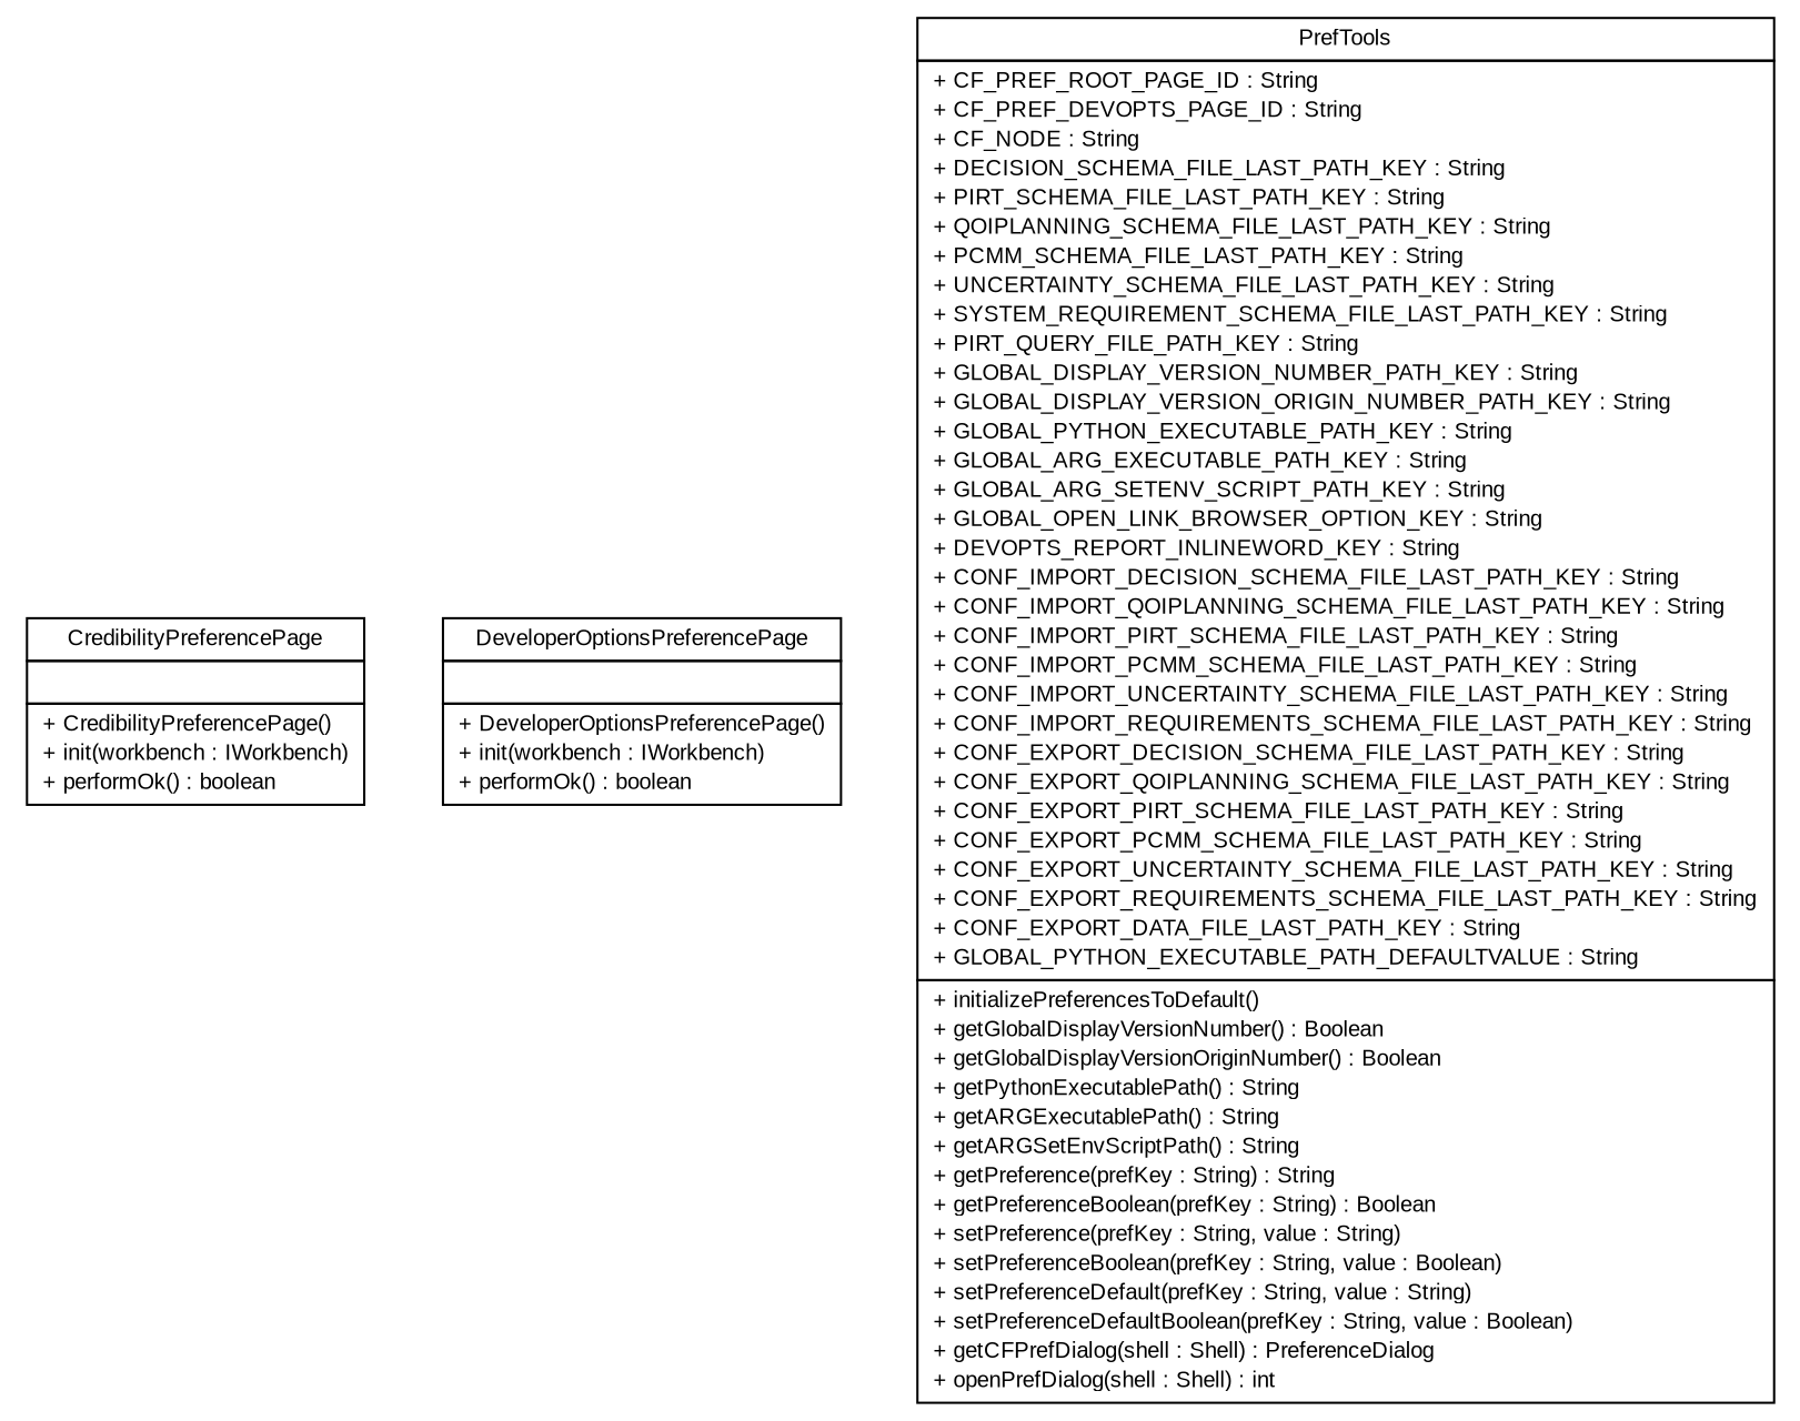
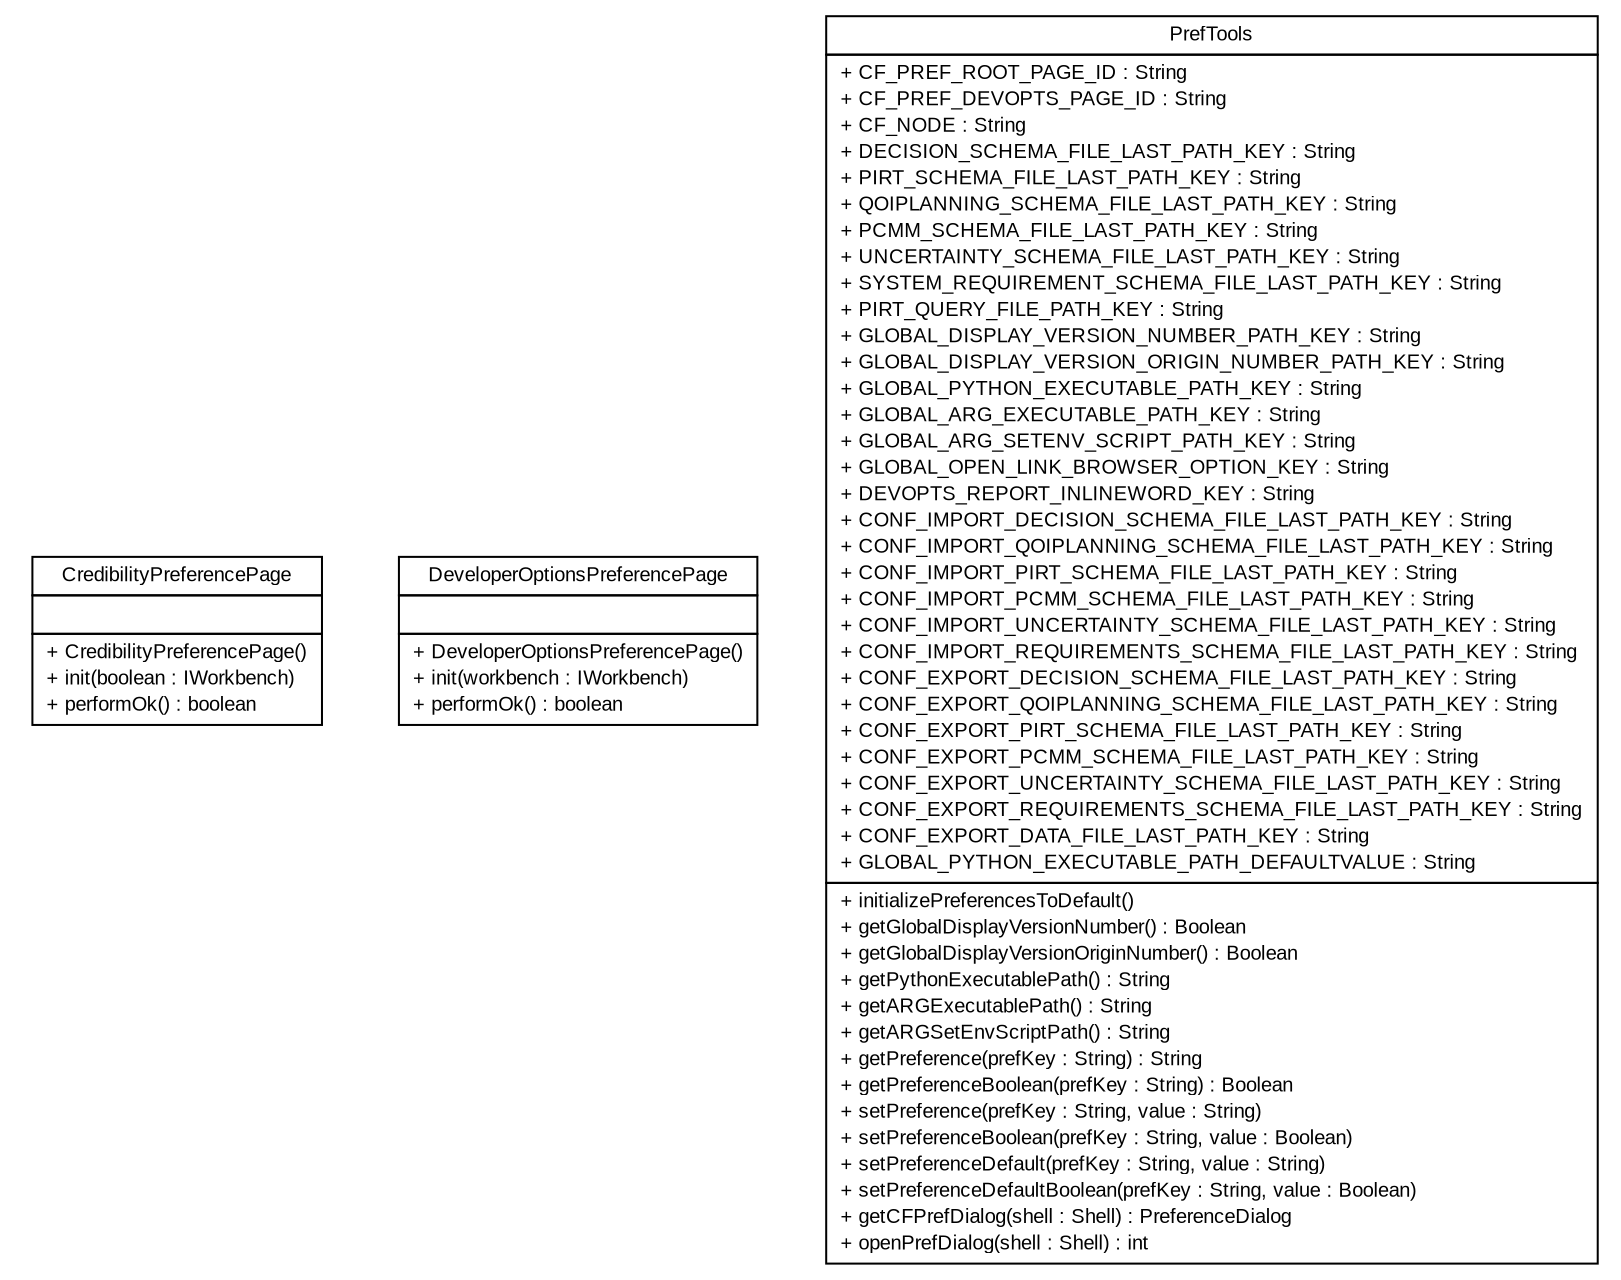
  digraph {
    nodesep=0.25
    ranksep=0.5
    node [fontcolor=black fontname=arial fontsize=10.0 shape=plaintext]
-   n1 [label=<<table title="gov.sandia.cf.preferences.CredibilityPreferencePage" border="0" cellborder="1" cellspacing="0" cellpadding="2" port="p" href="./CredibilityPreferencePage.html"> 		<tr><td><table border="0" cellspacing="0" cellpadding="1"> <tr><td align="center" balign="center"> CredibilityPreferencePage </td></tr> 		</table></td></tr> 		<tr><td><table border="0" cellspacing="0" cellpadding="1"> <tr><td align="left" balign="left">  </td></tr> 		</table></td></tr> 		<tr><td><table border="0" cellspacing="0" cellpadding="1"> <tr><td align="left" balign="left"> + CredibilityPreferencePage() </td></tr> <tr><td align="left" balign="left"> + init(workbench : IWorkbench) </td></tr> <tr><td align="left" balign="left"> + performOk() : boolean </td></tr> 		</table></td></tr> 		</table>>]
+   n1 [label=<<table title="gov.sandia.cf.preferences.CredibilityPreferencePage" border="0" cellborder="1" cellspacing="0" cellpadding="2" port="p" href="./CredibilityPreferencePage.html"> 		<tr><td><table border="0" cellspacing="0" cellpadding="1"> <tr><td align="center" balign="center"> CredibilityPreferencePage </td></tr> 		</table></td></tr> 		<tr><td><table border="0" cellspacing="0" cellpadding="1"> <tr><td align="left" balign="left">  </td></tr> 		</table></td></tr> 		<tr><td><table border="0" cellspacing="0" cellpadding="1"> <tr><td align="left" balign="left"> + CredibilityPreferencePage() </td></tr> <tr><td align="left" balign="left"> + init(boolean : IWorkbench) </td></tr> <tr><td align="left" balign="left"> + performOk() : boolean </td></tr> 		</table></td></tr> 		</table>>]
    n2 [label=<<table title="gov.sandia.cf.preferences.DeveloperOptionsPreferencePage" border="0" cellborder="1" cellspacing="0" cellpadding="2" port="p" href="./DeveloperOptionsPreferencePage.html"> 		<tr><td><table border="0" cellspacing="0" cellpadding="1"> <tr><td align="center" balign="center"> DeveloperOptionsPreferencePage </td></tr> 		</table></td></tr> 		<tr><td><table border="0" cellspacing="0" cellpadding="1"> <tr><td align="left" balign="left">  </td></tr> 		</table></td></tr> 		<tr><td><table border="0" cellspacing="0" cellpadding="1"> <tr><td align="left" balign="left"> + DeveloperOptionsPreferencePage() </td></tr> <tr><td align="left" balign="left"> + init(workbench : IWorkbench) </td></tr> <tr><td align="left" balign="left"> + performOk() : boolean </td></tr> 		</table></td></tr> 		</table>>]
    n3 [label=<<table title="gov.sandia.cf.preferences.PrefTools" border="0" cellborder="1" cellspacing="0" cellpadding="2" port="p" href="./PrefTools.html"> 		<tr><td><table border="0" cellspacing="0" cellpadding="1"> <tr><td align="center" balign="center"> PrefTools </td></tr> 		</table></td></tr> 		<tr><td><table border="0" cellspacing="0" cellpadding="1"> <tr><td align="left" balign="left"> + CF_PREF_ROOT_PAGE_ID : String </td></tr> <tr><td align="left" balign="left"> + CF_PREF_DEVOPTS_PAGE_ID : String </td></tr> <tr><td align="left" balign="left"> + CF_NODE : String </td></tr> <tr><td align="left" balign="left"> + DECISION_SCHEMA_FILE_LAST_PATH_KEY : String </td></tr> <tr><td align="left" balign="left"> + PIRT_SCHEMA_FILE_LAST_PATH_KEY : String </td></tr> <tr><td align="left" balign="left"> + QOIPLANNING_SCHEMA_FILE_LAST_PATH_KEY : String </td></tr> <tr><td align="left" balign="left"> + PCMM_SCHEMA_FILE_LAST_PATH_KEY : String </td></tr> <tr><td align="left" balign="left"> + UNCERTAINTY_SCHEMA_FILE_LAST_PATH_KEY : String </td></tr> <tr><td align="left" balign="left"> + SYSTEM_REQUIREMENT_SCHEMA_FILE_LAST_PATH_KEY : String </td></tr> <tr><td align="left" balign="left"> + PIRT_QUERY_FILE_PATH_KEY : String </td></tr> <tr><td align="left" balign="left"> + GLOBAL_DISPLAY_VERSION_NUMBER_PATH_KEY : String </td></tr> <tr><td align="left" balign="left"> + GLOBAL_DISPLAY_VERSION_ORIGIN_NUMBER_PATH_KEY : String </td></tr> <tr><td align="left" balign="left"> + GLOBAL_PYTHON_EXECUTABLE_PATH_KEY : String </td></tr> <tr><td align="left" balign="left"> + GLOBAL_ARG_EXECUTABLE_PATH_KEY : String </td></tr> <tr><td align="left" balign="left"> + GLOBAL_ARG_SETENV_SCRIPT_PATH_KEY : String </td></tr> <tr><td align="left" balign="left"> + GLOBAL_OPEN_LINK_BROWSER_OPTION_KEY : String </td></tr> <tr><td align="left" balign="left"> + DEVOPTS_REPORT_INLINEWORD_KEY : String </td></tr> <tr><td align="left" balign="left"> + CONF_IMPORT_DECISION_SCHEMA_FILE_LAST_PATH_KEY : String </td></tr> <tr><td align="left" balign="left"> + CONF_IMPORT_QOIPLANNING_SCHEMA_FILE_LAST_PATH_KEY : String </td></tr> <tr><td align="left" balign="left"> + CONF_IMPORT_PIRT_SCHEMA_FILE_LAST_PATH_KEY : String </td></tr> <tr><td align="left" balign="left"> + CONF_IMPORT_PCMM_SCHEMA_FILE_LAST_PATH_KEY : String </td></tr> <tr><td align="left" balign="left"> + CONF_IMPORT_UNCERTAINTY_SCHEMA_FILE_LAST_PATH_KEY : String </td></tr> <tr><td align="left" balign="left"> + CONF_IMPORT_REQUIREMENTS_SCHEMA_FILE_LAST_PATH_KEY : String </td></tr> <tr><td align="left" balign="left"> + CONF_EXPORT_DECISION_SCHEMA_FILE_LAST_PATH_KEY : String </td></tr> <tr><td align="left" balign="left"> + CONF_EXPORT_QOIPLANNING_SCHEMA_FILE_LAST_PATH_KEY : String </td></tr> <tr><td align="left" balign="left"> + CONF_EXPORT_PIRT_SCHEMA_FILE_LAST_PATH_KEY : String </td></tr> <tr><td align="left" balign="left"> + CONF_EXPORT_PCMM_SCHEMA_FILE_LAST_PATH_KEY : String </td></tr> <tr><td align="left" balign="left"> + CONF_EXPORT_UNCERTAINTY_SCHEMA_FILE_LAST_PATH_KEY : String </td></tr> <tr><td align="left" balign="left"> + CONF_EXPORT_REQUIREMENTS_SCHEMA_FILE_LAST_PATH_KEY : String </td></tr> <tr><td align="left" balign="left"> + CONF_EXPORT_DATA_FILE_LAST_PATH_KEY : String </td></tr> <tr><td align="left" balign="left"> + GLOBAL_PYTHON_EXECUTABLE_PATH_DEFAULTVALUE : String </td></tr> 		</table></td></tr> 		<tr><td><table border="0" cellspacing="0" cellpadding="1"> <tr><td align="left" balign="left"> + initializePreferencesToDefault() </td></tr> <tr><td align="left" balign="left"> + getGlobalDisplayVersionNumber() : Boolean </td></tr> <tr><td align="left" balign="left"> + getGlobalDisplayVersionOriginNumber() : Boolean </td></tr> <tr><td align="left" balign="left"> + getPythonExecutablePath() : String </td></tr> <tr><td align="left" balign="left"> + getARGExecutablePath() : String </td></tr> <tr><td align="left" balign="left"> + getARGSetEnvScriptPath() : String </td></tr> <tr><td align="left" balign="left"> + getPreference(prefKey : String) : String </td></tr> <tr><td align="left" balign="left"> + getPreferenceBoolean(prefKey : String) : Boolean </td></tr> <tr><td align="left" balign="left"> + setPreference(prefKey : String, value : String) </td></tr> <tr><td align="left" balign="left"> + setPreferenceBoolean(prefKey : String, value : Boolean) </td></tr> <tr><td align="left" balign="left"> + setPreferenceDefault(prefKey : String, value : String) </td></tr> <tr><td align="left" balign="left"> + setPreferenceDefaultBoolean(prefKey : String, value : Boolean) </td></tr> <tr><td align="left" balign="left"> + getCFPrefDialog(shell : Shell) : PreferenceDialog </td></tr> <tr><td align="left" balign="left"> + openPrefDialog(shell : Shell) : int </td></tr> 		</table></td></tr> 		</table>>]
  }
